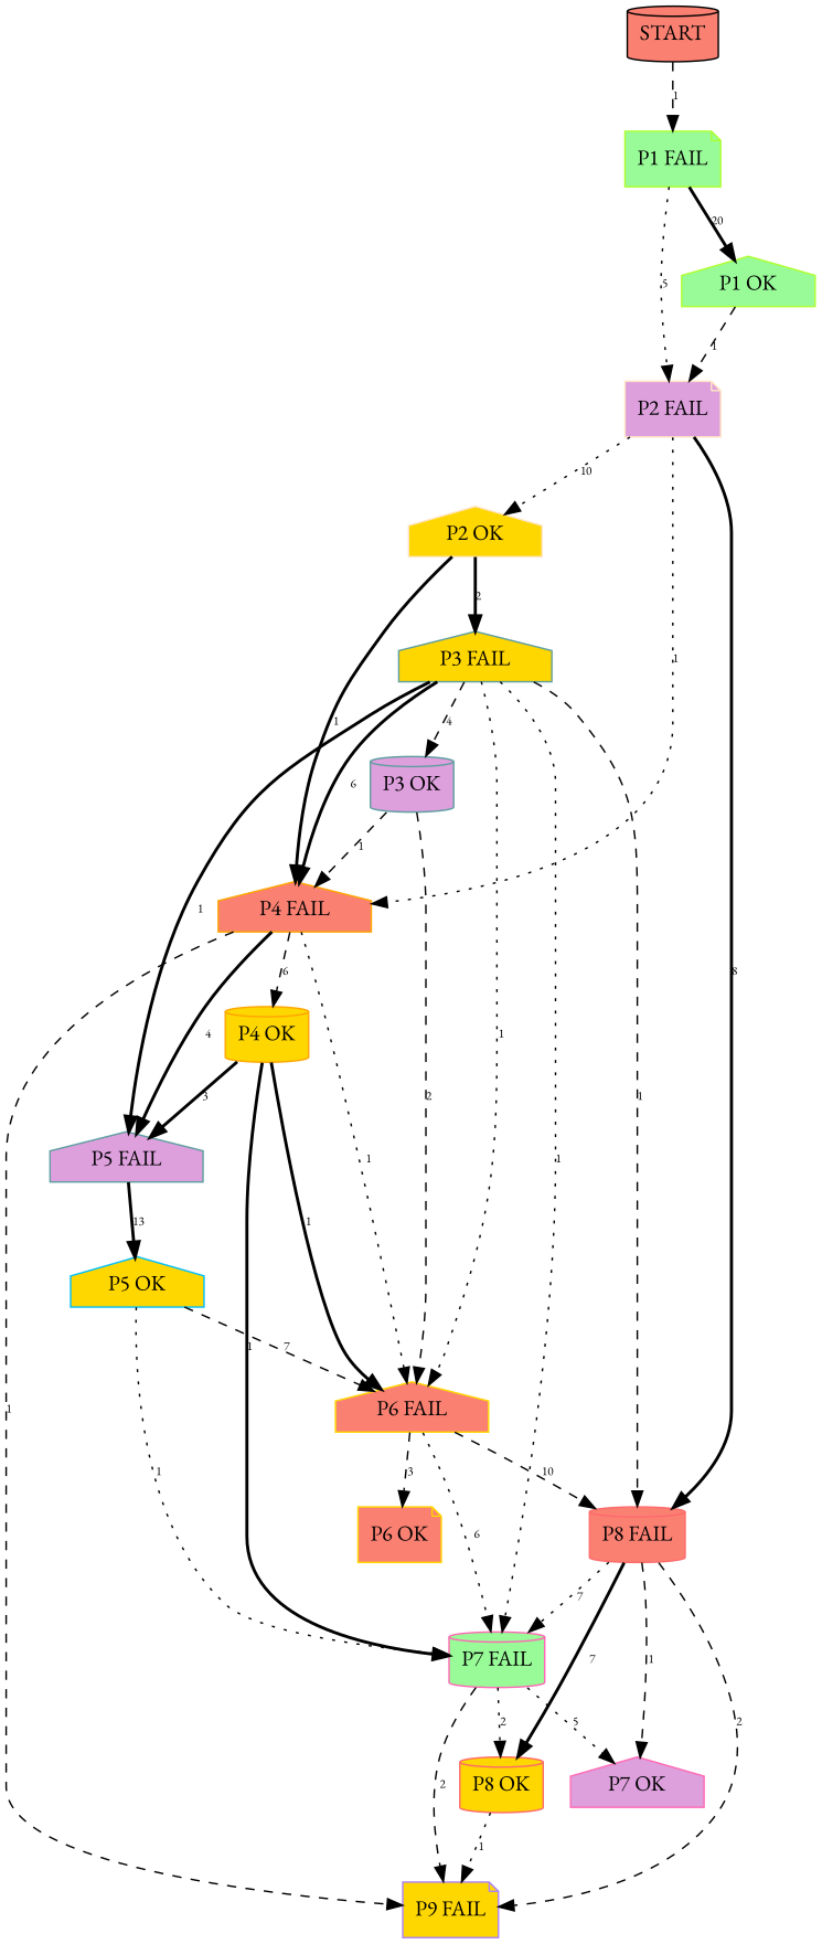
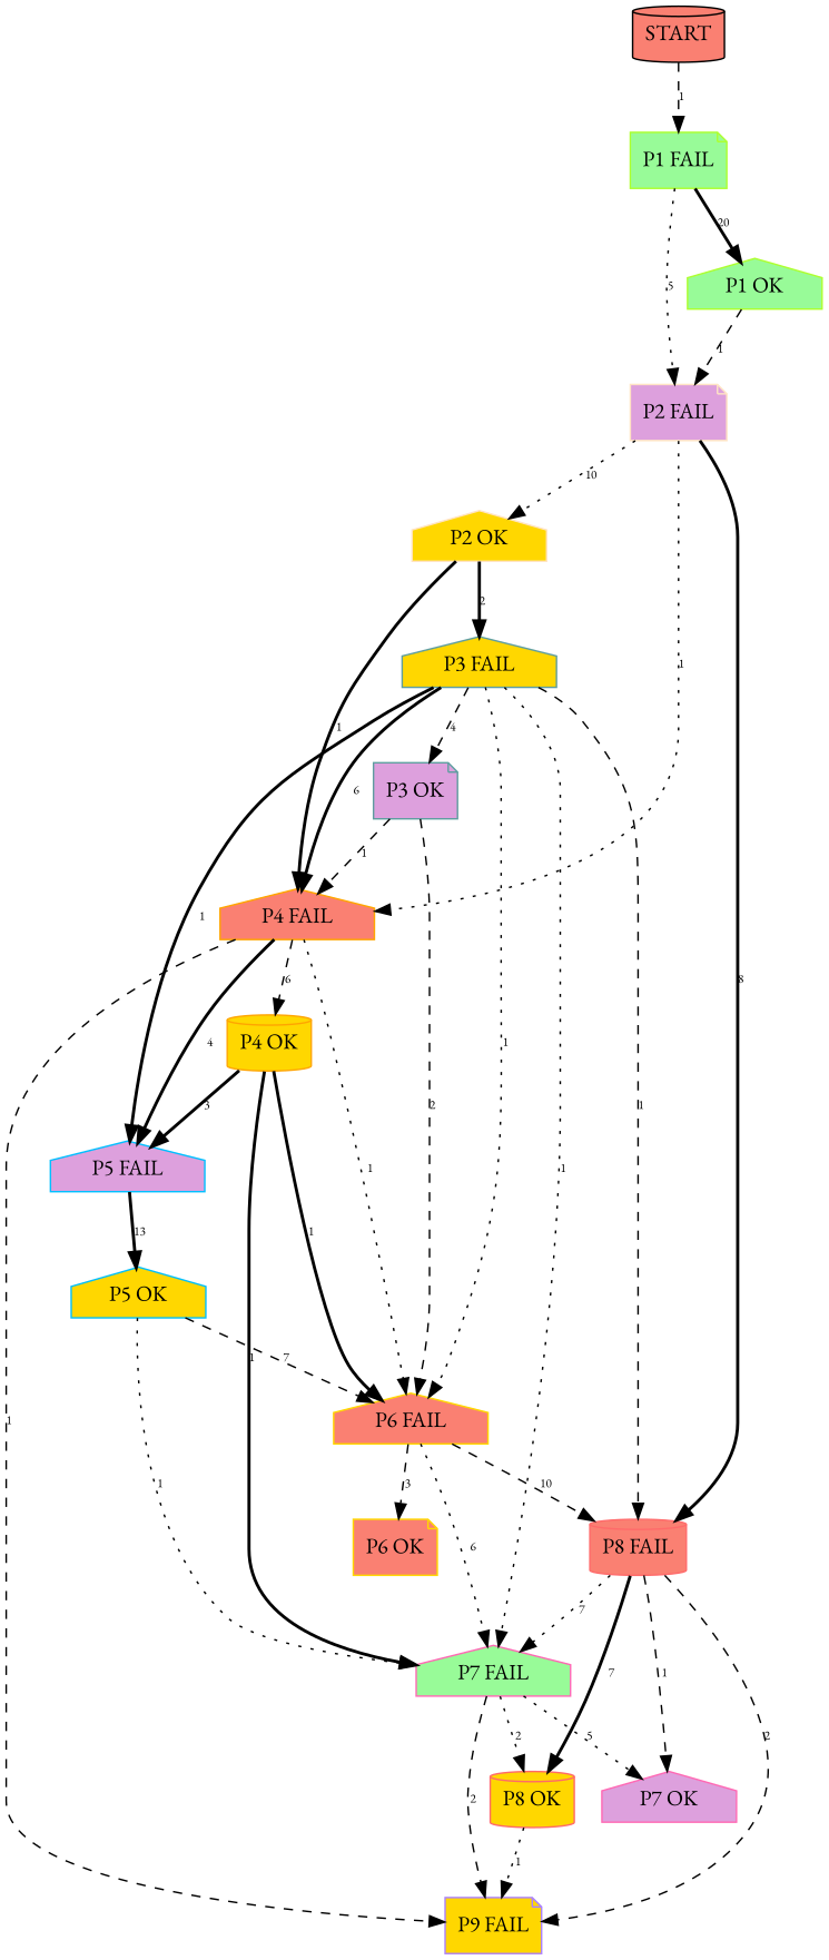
  digraph {
    fontname="EB Garamond"
    node [color=greenyellow fillcolor=gold fontname="EB Garamond" shape=house style=filled]
    edge [fontname="EB Garamond" fontsize=8 labelfloat=false style=dashed]
    "P1 FAIL" [fillcolor=palegreen shape=note]
    "P1 OK" [fillcolor=palegreen]
    "P2 FAIL" [color=bisque fillcolor=plum shape=note]
    "P2 OK" [color=bisque]
    "P4 FAIL" [color=orange fillcolor=salmon]
    "P8 FAIL" [color=indianred1 fillcolor=salmon shape=cylinder]
    "P3 FAIL" [color=cadetblue]
-   "P3 OK" [color=cadetblue fillcolor=plum shape=cylinder]
-   "P5 FAIL" [color=cadetblue fillcolor=plum]
+   "P3 OK" [color=cadetblue fillcolor=plum shape=note]
+   "P5 FAIL" [color=deepskyblue fillcolor=plum]
    "P6 FAIL" [color=gold fillcolor=salmon]
-   "P7 FAIL" [color=hotpink fillcolor=palegreen shape=cylinder]
+   "P7 FAIL" [color=hotpink fillcolor=palegreen]
    "P4 OK" [color=orange shape=cylinder]
    "P9 FAIL" [color=mediumpurple1 shape=note]
    "P8 OK" [color=indianred1 shape=cylinder]
    "P7 OK" [color=hotpink fillcolor=plum]
    "P5 OK" [color=deepskyblue]
    "P6 OK" [color=gold fillcolor=salmon shape=note]
    START [color=black fillcolor=salmon shape=cylinder]
    "P1 FAIL" -> "P1 OK" [label=20 style=bold]
    "P1 FAIL" -> "P2 FAIL" [label=5 style=dotted]
    "P1 OK" -> "P2 FAIL" [label=1]
    "P2 FAIL" -> "P2 OK" [label=10 style=dotted]
    "P2 FAIL" -> "P4 FAIL" [label=1 style=dotted]
    "P2 FAIL" -> "P8 FAIL" [label=8 style=bold]
    "P2 OK" -> "P4 FAIL" [label=1 style=bold]
    "P2 OK" -> "P3 FAIL" [label=2 style=bold]
    "P4 FAIL" -> "P5 FAIL" [label=4 style=bold]
    "P4 FAIL" -> "P6 FAIL" [label=1 style=dotted]
    "P4 FAIL" -> "P4 OK" [label=6]
    "P4 FAIL" -> "P9 FAIL" [label=1]
    "P8 FAIL" -> "P7 FAIL" [label=7 style=dotted]
    "P8 FAIL" -> "P9 FAIL" [label=2]
    "P8 FAIL" -> "P8 OK" [label=7 style=bold]
    "P8 FAIL" -> "P7 OK" [label=1]
    "P3 FAIL" -> "P4 FAIL" [label=6 style=bold]
    "P3 FAIL" -> "P8 FAIL" [label=1]
    "P3 FAIL" -> "P3 OK" [label=4]
    "P3 FAIL" -> "P5 FAIL" [label=1 style=bold]
    "P3 FAIL" -> "P6 FAIL" [label=1 style=dotted]
    "P3 FAIL" -> "P7 FAIL" [label=1 style=dotted]
    "P3 OK" -> "P4 FAIL" [label=1]
    "P3 OK" -> "P6 FAIL" [label=2]
    "P5 FAIL" -> "P5 OK" [label=13 style=bold]
    "P6 FAIL" -> "P8 FAIL" [label=10]
    "P6 FAIL" -> "P7 FAIL" [label=6 style=dotted]
    "P6 FAIL" -> "P6 OK" [label=3]
    "P7 FAIL" -> "P9 FAIL" [label=2]
    "P7 FAIL" -> "P8 OK" [label=2 style=dotted]
    "P7 FAIL" -> "P7 OK" [label=5 style=dotted]
    "P4 OK" -> "P5 FAIL" [label=3 style=bold]
    "P4 OK" -> "P6 FAIL" [label=1 style=bold]
    "P4 OK" -> "P7 FAIL" [label=1 style=bold]
    "P8 OK" -> "P9 FAIL" [label=1 style=dotted]
    "P5 OK" -> "P6 FAIL" [label=7]
    "P5 OK" -> "P7 FAIL" [label=1 style=dotted]
    START -> "P1 FAIL" [label=1]
  }
